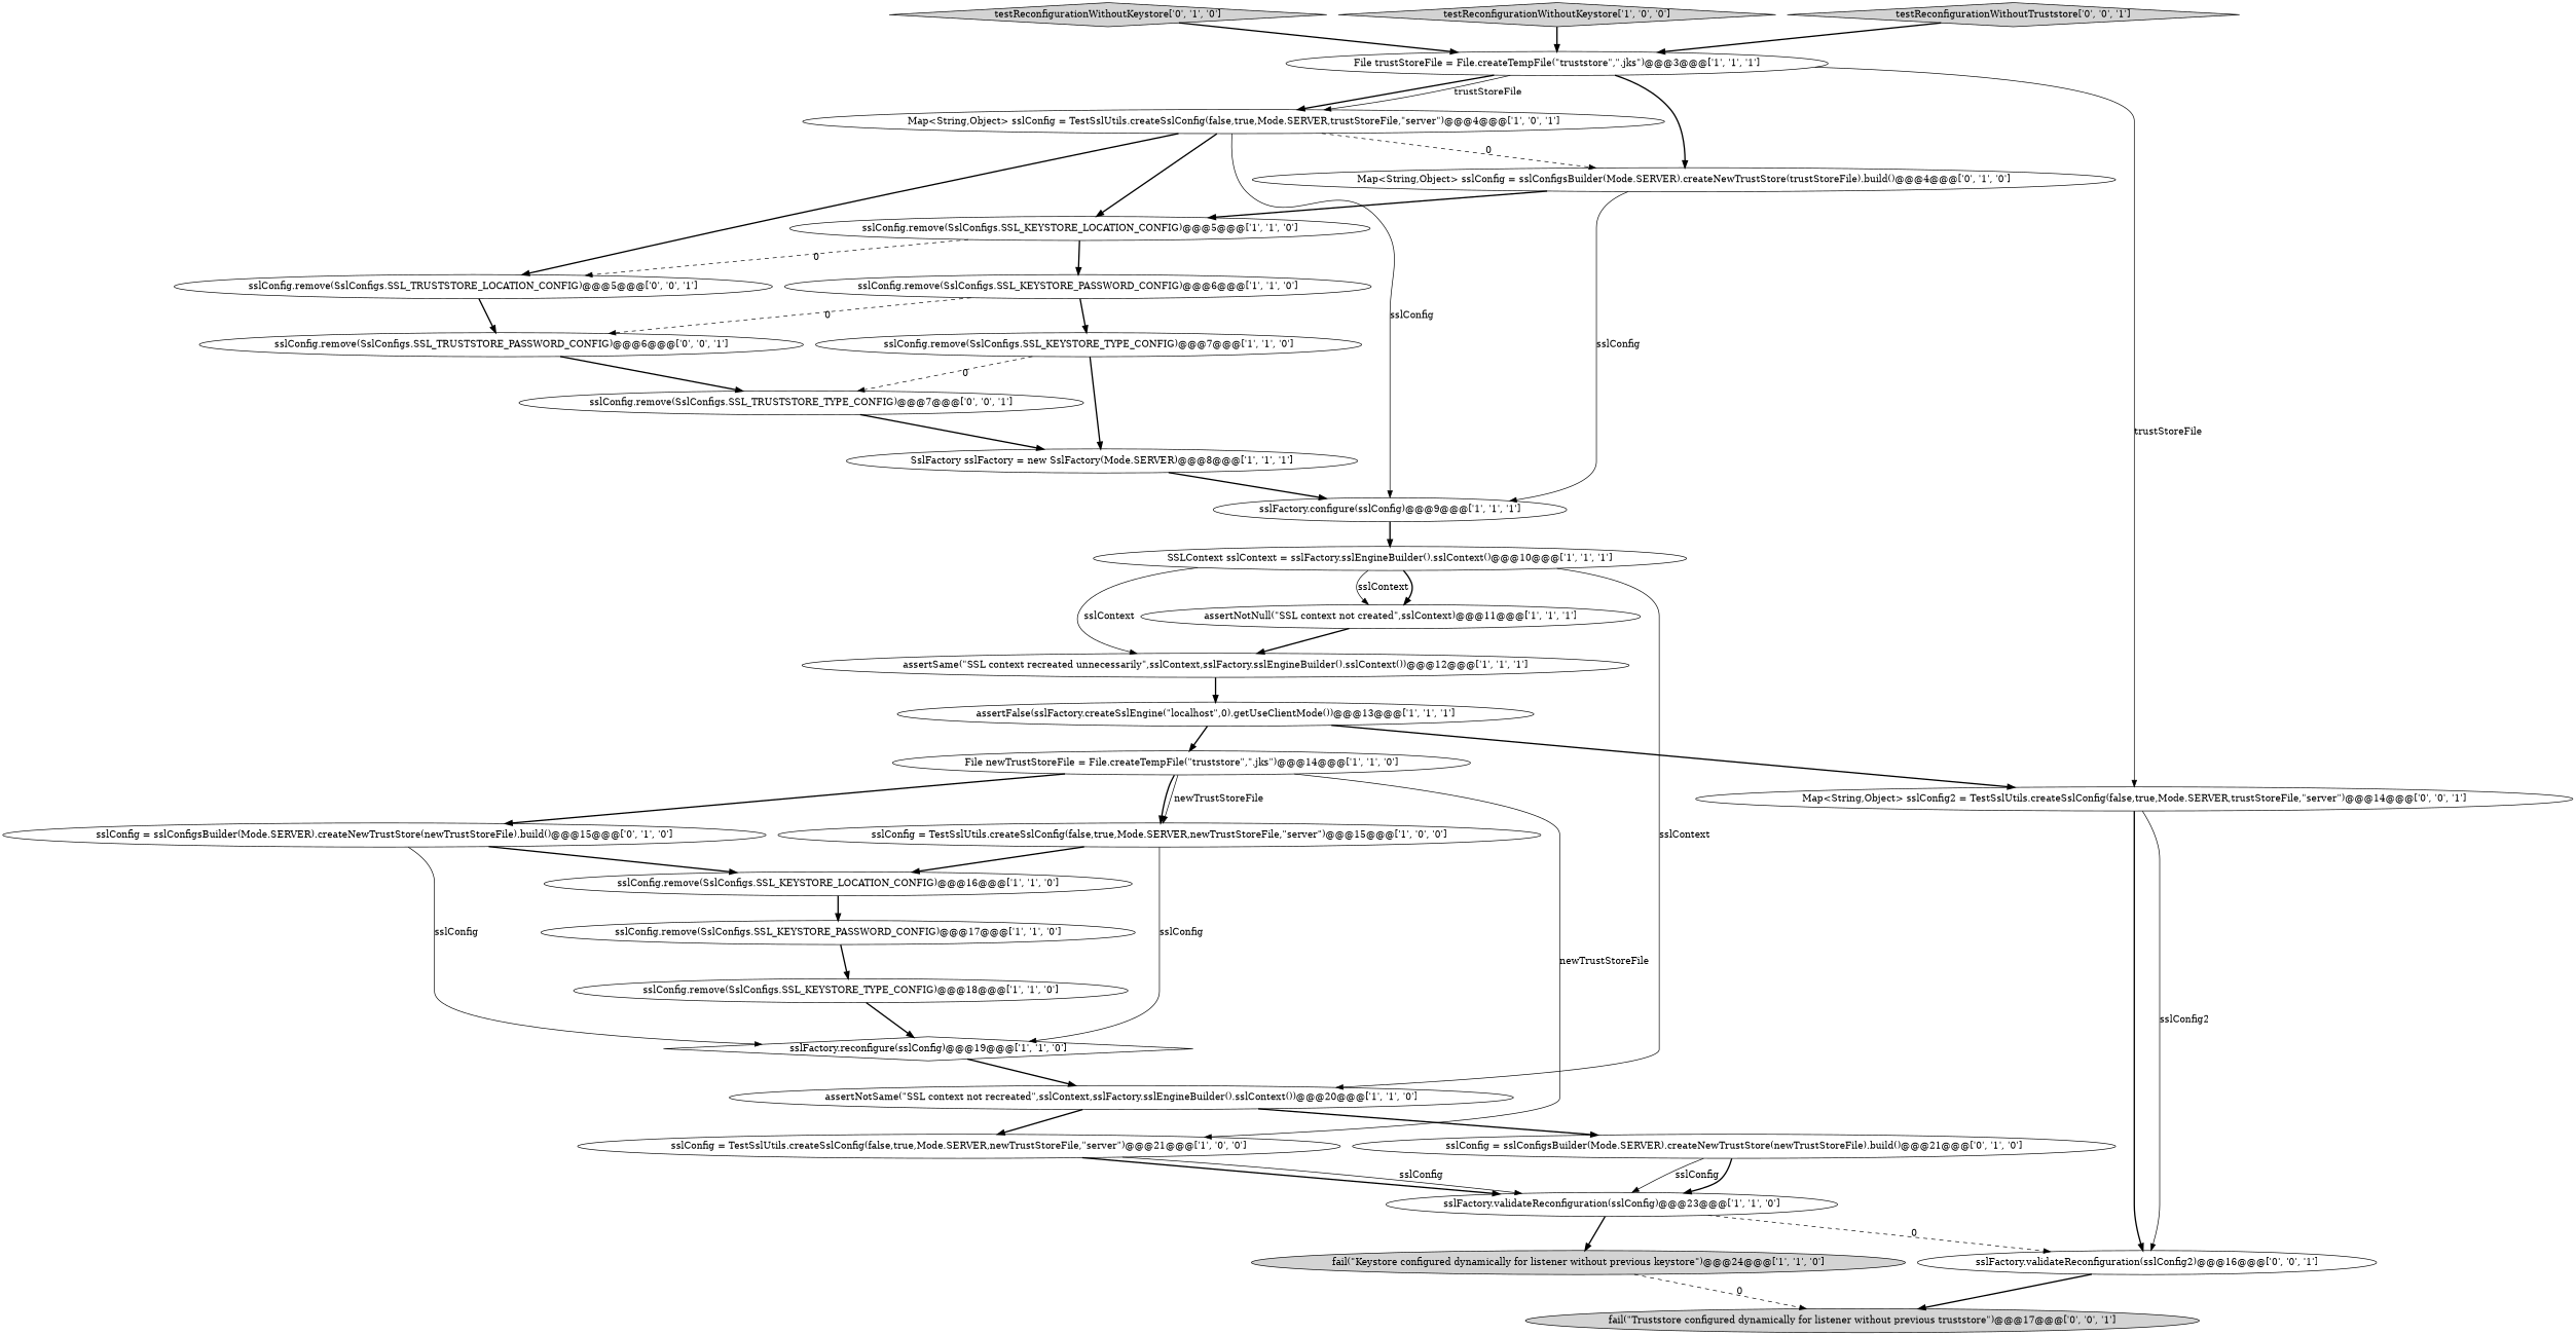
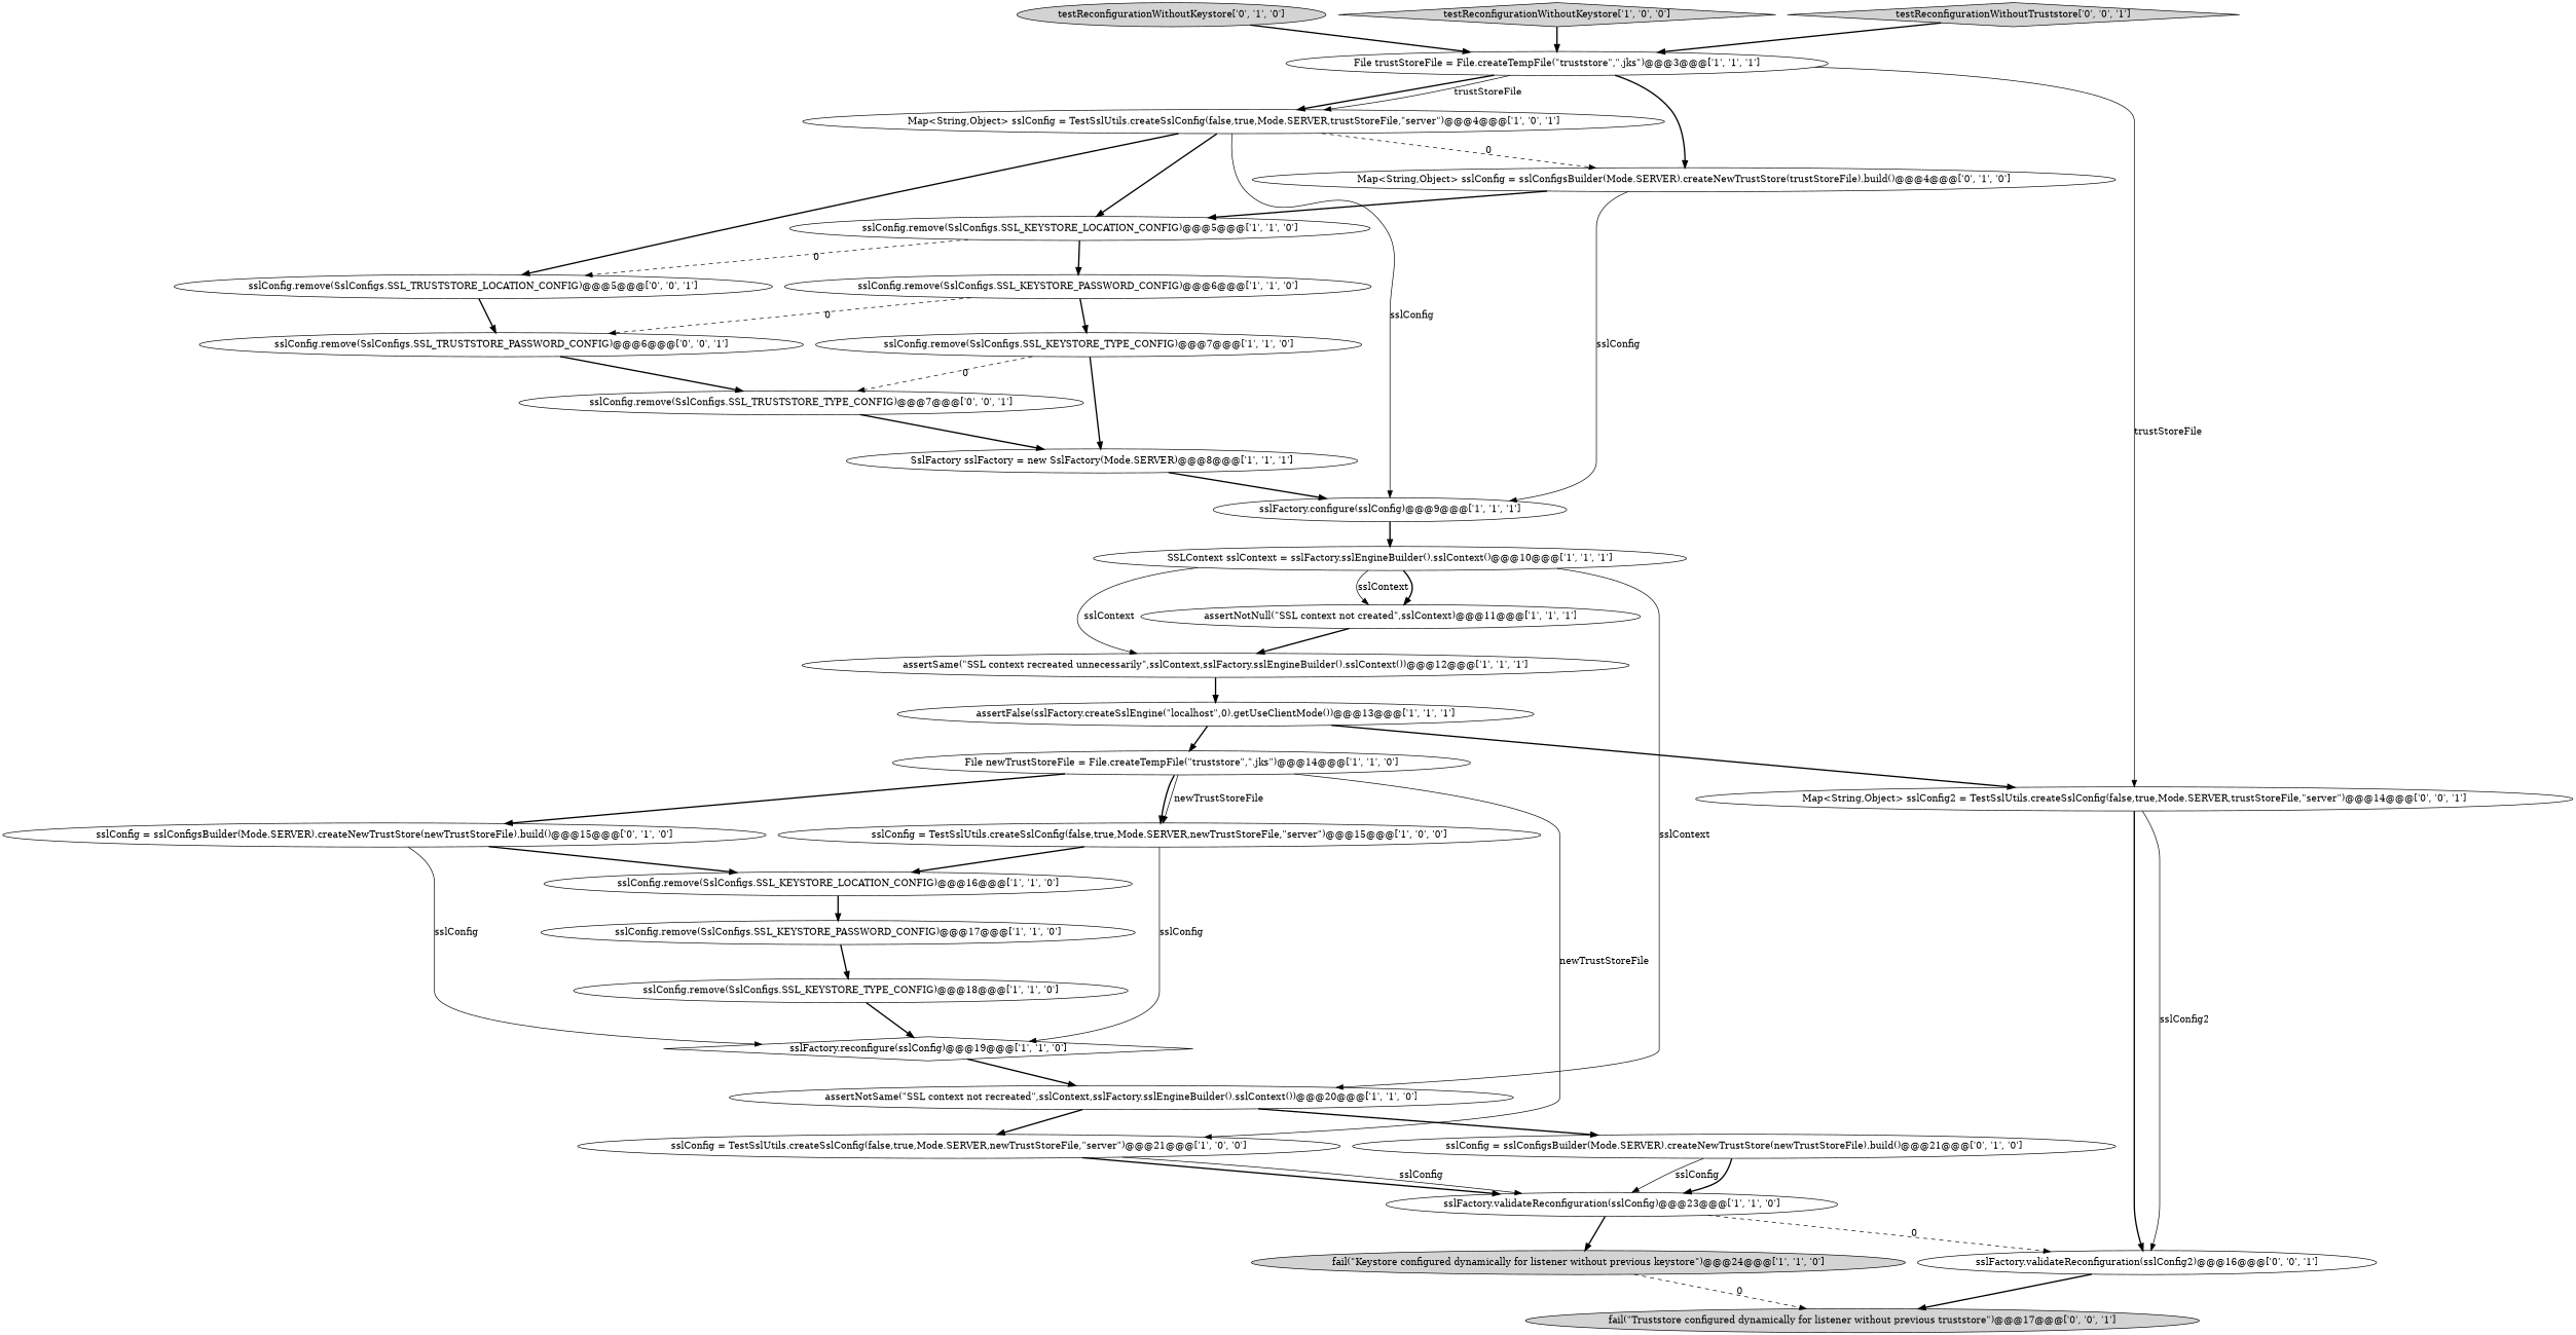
  digraph {
    node [fillcolor=white shape=ellipse style=filled]
    edge [style=bold]
    n1 [label="sslConfig.remove(SslConfigs.SSL_TRUSTSTORE_LOCATION_CONFIG)@@@5@@@['0', '0', '1']"]
    n2 [label="sslConfig.remove(SslConfigs.SSL_TRUSTSTORE_PASSWORD_CONFIG)@@@6@@@['0', '0', '1']"]
    n3 [label="sslConfig.remove(SslConfigs.SSL_TRUSTSTORE_TYPE_CONFIG)@@@7@@@['0', '0', '1']"]
    n4 [label="sslConfig = sslConfigsBuilder(Mode.SERVER).createNewTrustStore(newTrustStoreFile).build()@@@15@@@['0', '1', '0']"]
    n5 [label="sslFactory.reconfigure(sslConfig)@@@19@@@['1', '1', '0']" shape=diamond]
    n6 [label="sslConfig.remove(SslConfigs.SSL_KEYSTORE_LOCATION_CONFIG)@@@16@@@['1', '1', '0']"]
    n7 [label="assertNotSame(\"SSL context not recreated\",sslContext,sslFactory.sslEngineBuilder().sslContext())@@@20@@@['1', '1', '0']"]
    n8 [label="sslConfig.remove(SslConfigs.SSL_KEYSTORE_PASSWORD_CONFIG)@@@17@@@['1', '1', '0']"]
    n9 [label="sslConfig.remove(SslConfigs.SSL_KEYSTORE_PASSWORD_CONFIG)@@@6@@@['1', '1', '0']"]
    n10 [label="sslConfig.remove(SslConfigs.SSL_KEYSTORE_TYPE_CONFIG)@@@7@@@['1', '1', '0']"]
    n11 [label="SslFactory sslFactory = new SslFactory(Mode.SERVER)@@@8@@@['1', '1', '1']"]
    n12 [label="sslConfig.remove(SslConfigs.SSL_KEYSTORE_TYPE_CONFIG)@@@18@@@['1', '1', '0']"]
-   n13 [fillcolor=lightgray label="testReconfigurationWithoutKeystore['0', '1', '0']" shape=diamond]
+   n13 [fillcolor=lightgray label="testReconfigurationWithoutKeystore['0', '1', '0']"]
    n14 [label="File trustStoreFile = File.createTempFile(\"truststore\",\".jks\")@@@3@@@['1', '1', '1']"]
    n15 [label="Map<String,Object> sslConfig2 = TestSslUtils.createSslConfig(false,true,Mode.SERVER,trustStoreFile,\"server\")@@@14@@@['0', '0', '1']"]
    n16 [label="Map<String,Object> sslConfig = sslConfigsBuilder(Mode.SERVER).createNewTrustStore(trustStoreFile).build()@@@4@@@['0', '1', '0']"]
    n17 [label="Map<String,Object> sslConfig = TestSslUtils.createSslConfig(false,true,Mode.SERVER,trustStoreFile,\"server\")@@@4@@@['1', '0', '1']"]
    n18 [fillcolor=lightgray label="fail(\"Keystore configured dynamically for listener without previous keystore\")@@@24@@@['1', '1', '0']"]
    n19 [fillcolor=lightgray label="fail(\"Truststore configured dynamically for listener without previous truststore\")@@@17@@@['0', '0', '1']"]
    n20 [label="sslFactory.validateReconfiguration(sslConfig)@@@23@@@['1', '1', '0']"]
    n21 [label="sslFactory.validateReconfiguration(sslConfig2)@@@16@@@['0', '0', '1']"]
    n22 [label="assertNotNull(\"SSL context not created\",sslContext)@@@11@@@['1', '1', '1']"]
    n23 [label="assertSame(\"SSL context recreated unnecessarily\",sslContext,sslFactory.sslEngineBuilder().sslContext())@@@12@@@['1', '1', '1']"]
    n24 [label="assertFalse(sslFactory.createSslEngine(\"localhost\",0).getUseClientMode())@@@13@@@['1', '1', '1']"]
    n25 [label="sslConfig = TestSslUtils.createSslConfig(false,true,Mode.SERVER,newTrustStoreFile,\"server\")@@@21@@@['1', '0', '0']"]
    n26 [label="sslConfig = sslConfigsBuilder(Mode.SERVER).createNewTrustStore(newTrustStoreFile).build()@@@21@@@['0', '1', '0']"]
    n27 [label="sslFactory.configure(sslConfig)@@@9@@@['1', '1', '1']"]
    n28 [label="SSLContext sslContext = sslFactory.sslEngineBuilder().sslContext()@@@10@@@['1', '1', '1']"]
    n29 [label="File newTrustStoreFile = File.createTempFile(\"truststore\",\".jks\")@@@14@@@['1', '1', '0']"]
    n30 [label="sslConfig = TestSslUtils.createSslConfig(false,true,Mode.SERVER,newTrustStoreFile,\"server\")@@@15@@@['1', '0', '0']"]
    n31 [label="sslConfig.remove(SslConfigs.SSL_KEYSTORE_LOCATION_CONFIG)@@@5@@@['1', '1', '0']"]
    n32 [fillcolor=lightgray label="testReconfigurationWithoutKeystore['1', '0', '0']" shape=diamond]
    n33 [fillcolor=lightgray label="testReconfigurationWithoutTruststore['0', '0', '1']" shape=diamond]
    n1 -> n2
    n2 -> n3
    n3 -> n11
    n4 -> n5 [label=sslConfig style=solid]
    n4 -> n6
    n5 -> n7
    n6 -> n8
    n7 -> n25
    n7 -> n26
    n8 -> n12
    n9 -> n2 [label=0 style=dashed]
    n9 -> n10
    n10 -> n3 [label=0 style=dashed]
    n10 -> n11
    n11 -> n27
    n12 -> n5
    n13 -> n14
    n14 -> n15 [label=trustStoreFile style=solid]
    n14 -> n16
    n14 -> n17
    n14 -> n17 [label=trustStoreFile style=solid]
    n15 -> n21
    n15 -> n21 [label=sslConfig2 style=solid]
    n16 -> n27 [label=sslConfig style=solid]
    n16 -> n31
    n17 -> n1
    n17 -> n16 [label=0 style=dashed]
    n17 -> n27 [label=sslConfig style=solid]
    n17 -> n31
    n18 -> n19 [label=0 style=dashed]
    n20 -> n18
    n20 -> n21 [label=0 style=dashed]
    n21 -> n19
    n22 -> n23
    n23 -> n24
    n24 -> n15
    n24 -> n29
    n25 -> n20
    n25 -> n20 [label=sslConfig style=solid]
    n26 -> n20 [label=sslConfig style=solid]
    n26 -> n20
    n27 -> n28
    n28 -> n7 [label=sslContext style=solid]
    n28 -> n22
    n28 -> n22 [label=sslContext style=solid]
    n28 -> n23 [label=sslContext style=solid]
    n29 -> n4
    n29 -> n25 [label=newTrustStoreFile style=solid]
    n29 -> n30 [label=newTrustStoreFile style=solid]
    n29 -> n30
    n30 -> n5 [label=sslConfig style=solid]
    n30 -> n6
    n31 -> n1 [label=0 style=dashed]
    n31 -> n9
    n32 -> n14
    n33 -> n14
  }
